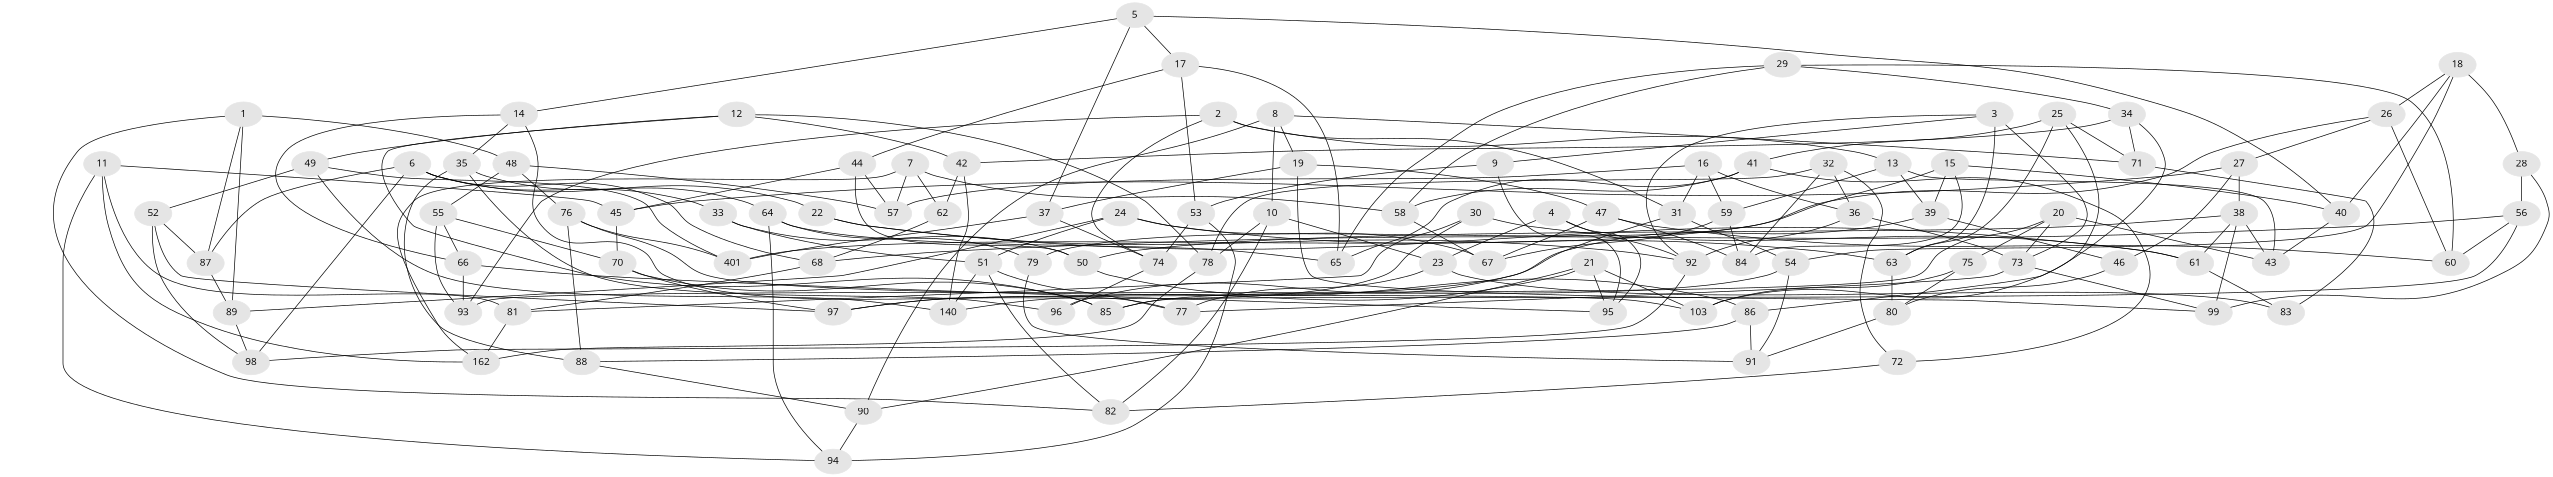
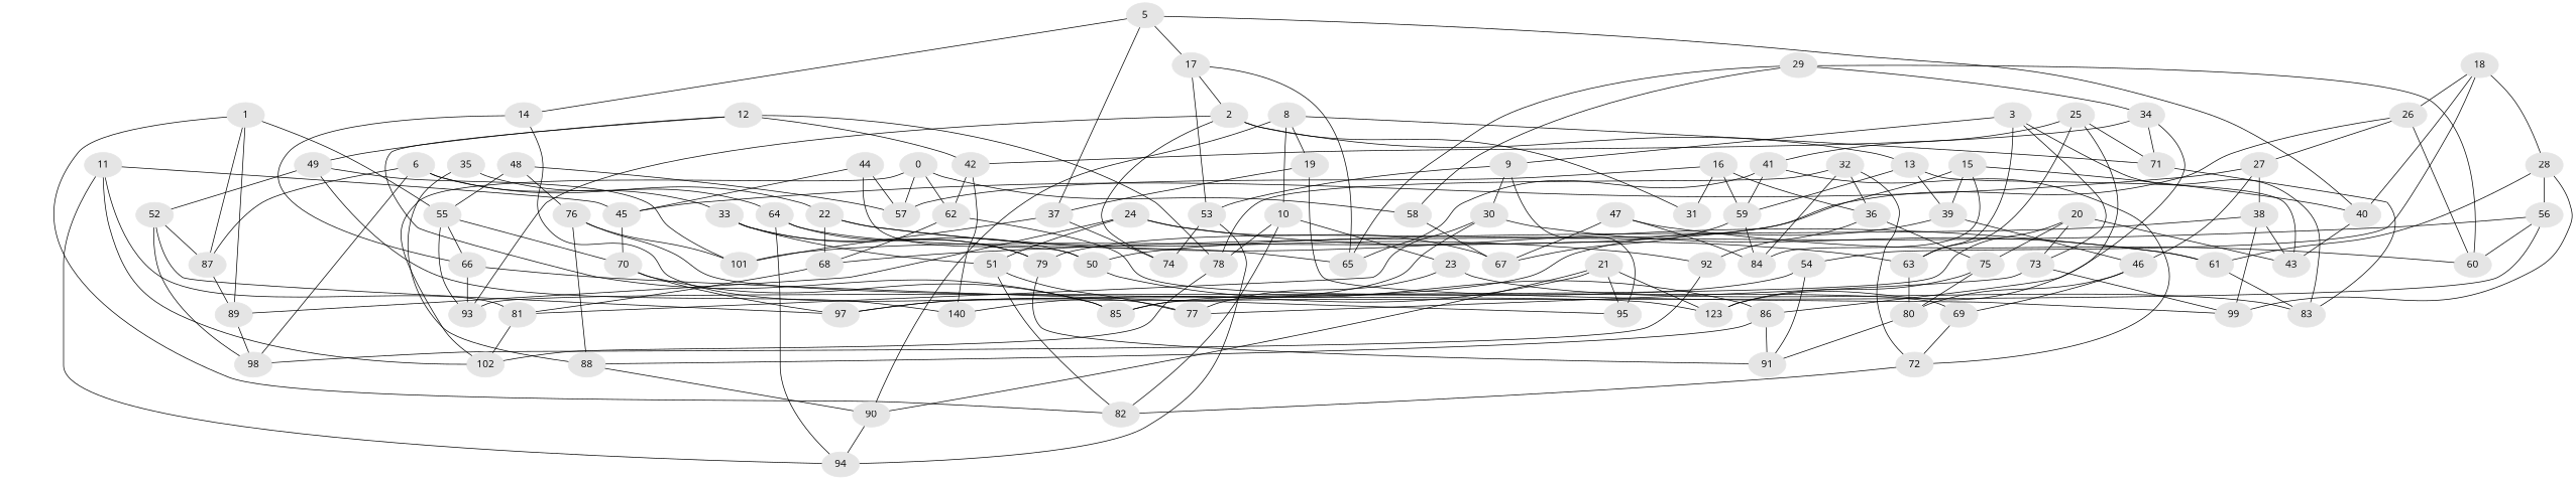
  graph {
    fontname="Open Sans"
    node [color=gray90 fontname="Open Sans" style=filled]
    edge [fontname="Open Sans"]
    1
    48
    82
    87
    89
    57
    55
    76
    98
    2
    13
    31
    74
    93
    39
    43
    59
-   96
    54
    3
    9
    63
    73
    83
    95
    30
    53
    80
    77
    99
-   4
    23
    92
    5
    14
    17
    37
    40
    35
    66
    44
    65
-   101 [label=401]
+   101
    6
    22
    33
    61
    68
    79
    51
    50
-   7
+   7 [label=0]
    58
    62
-   102 [label=162]
+   102
    67
+   69
    8
    10
    19
    71
    90
    78
    47
    94
    81
    97
    11
    45
    70
    12
    42
    49
    85
    n75 [label=140]
    52
    46
    84
    64
    88
    15
    91
    16
    36
    75
    18
    26
    28
    27
    60
    56
    20
-   103
+   103 [label=123]
    21
    24
    25
    41
    86
    72
    38
    29
    34
    32
-   1 -- 48
+   1 -- 55
    1 -- 82
    1 -- 87
    1 -- 89
    48 -- 57
    48 -- 55
    48 -- 76
    87 -- 89
    89 -- 98
    55 -- 93
    55 -- 66
    55 -- 70
    76 -- 101
    76 -- 88
    76 -- 103
    2 -- 13
    2 -- 31
    2 -- 74
    2 -- 93
    13 -- 39
    13 -- 43
    13 -- 59
-   31 -- 96
-   31 -- 54
-   74 -- 96
    39 -- 97
    39 -- 46
    59 -- 67
    59 -- 84
    54 -- 85
    54 -- 91
    3 -- 9
    3 -- 63
    3 -- 73
-   3 -- 92
+   3 -- 83
    9 -- 95
+   9 -- 30
    9 -- 53
    63 -- 80
    73 -- 77
    73 -- 99
    30 -- 61
    30 -- 81
    30 -- 97
    53 -- 74
    53 -- 94
    80 -- 91
-   4 -- 95
-   4 -- 23
-   4 -- 92
    23 -- 83
    23 -- 77
    92 -- 98
    5 -- 14
    5 -- 17
    5 -- 37
    5 -- 40
    14 -- 77
-   14 -- 35
    14 -- 66
    17 -- 53
-   17 -- 44
+   17 -- 2
    17 -- 65
    37 -- 74
    37 -- 101
    40 -- 43
-   35 -- 96
    35 -- 64
    35 -- 88
    66 -- 93
    66 -- 95
    44 -- 57
    44 -- 50
    44 -- 45
    6 -- 87
    6 -- 98
    6 -- 22
    6 -- 33
    22 -- 92
    22 -- 61
-   6 -- 68
+   22 -- 68
+   33 -- 79
    33 -- 51
    33 -- 50
    61 -- 83
    68 -- 81
    79 -- 91
    51 -- 82
    51 -- 77
-   51 -- n75
    50 -- 86
    7 -- 57
    7 -- 58
    7 -- 62
    7 -- 102
    58 -- 67
    62 -- 68
+   62 -- 69
+   69 -- 72
    8 -- 10
    8 -- 19
    8 -- 71
    8 -- 90
    10 -- 82
    10 -- 23
    10 -- 78
    19 -- 99
    19 -- 37
-   19 -- 47
    71 -- 83
    90 -- 94
    78 -- 102
    47 -- 67
    47 -- 84
    47 -- 60
    81 -- 102
    11 -- 102
    11 -- 94
    11 -- 81
    11 -- 45
    45 -- 70
    70 -- 97
    70 -- 85
    12 -- 78
    12 -- 42
    12 -- 49
    12 -- 85
    42 -- 62
    42 -- n75
    49 -- 101
    49 -- n75
    49 -- 52
    52 -- 87
    52 -- 98
    52 -- 97
    46 -- 80
+   46 -- 69
    64 -- 65
    64 -- 79
    64 -- 94
    88 -- 90
    15 -- 39
    15 -- 40
    15 -- 79
    15 -- 84
    16 -- 57
    16 -- 31
    16 -- 59
    16 -- 36
    36 -- 92
-   36 -- 73
+   36 -- 75
    75 -- 80
    75 -- 103
    18 -- 54
    18 -- 40
    18 -- 26
    18 -- 28
    26 -- 101
    26 -- 27
    26 -- 60
    28 -- 99
-   38 -- 61
+   28 -- 61
    28 -- 56
    27 -- 45
    27 -- 46
    27 -- 38
    56 -- 68
    56 -- 85
    56 -- 60
    20 -- 93
    20 -- 43
    20 -- 73
    20 -- 75
    21 -- 95
    21 -- 90
    21 -- n75
    21 -- 103
    24 -- 89
    24 -- 63
    24 -- 51
    24 -- 67
    25 -- 63
    25 -- 71
    25 -- 41
    25 -- 86
    41 -- 65
-   41 -- 58
+   41 -- 59
    41 -- 72
    86 -- 88
    86 -- 91
    72 -- 82
    38 -- 43
    38 -- 99
    38 -- 50
    29 -- 65
    29 -- 58
    29 -- 60
    29 -- 34
    34 -- 71
    34 -- 42
    34 -- 103
    32 -- 78
    32 -- 84
    32 -- 36
    32 -- 72
  }
